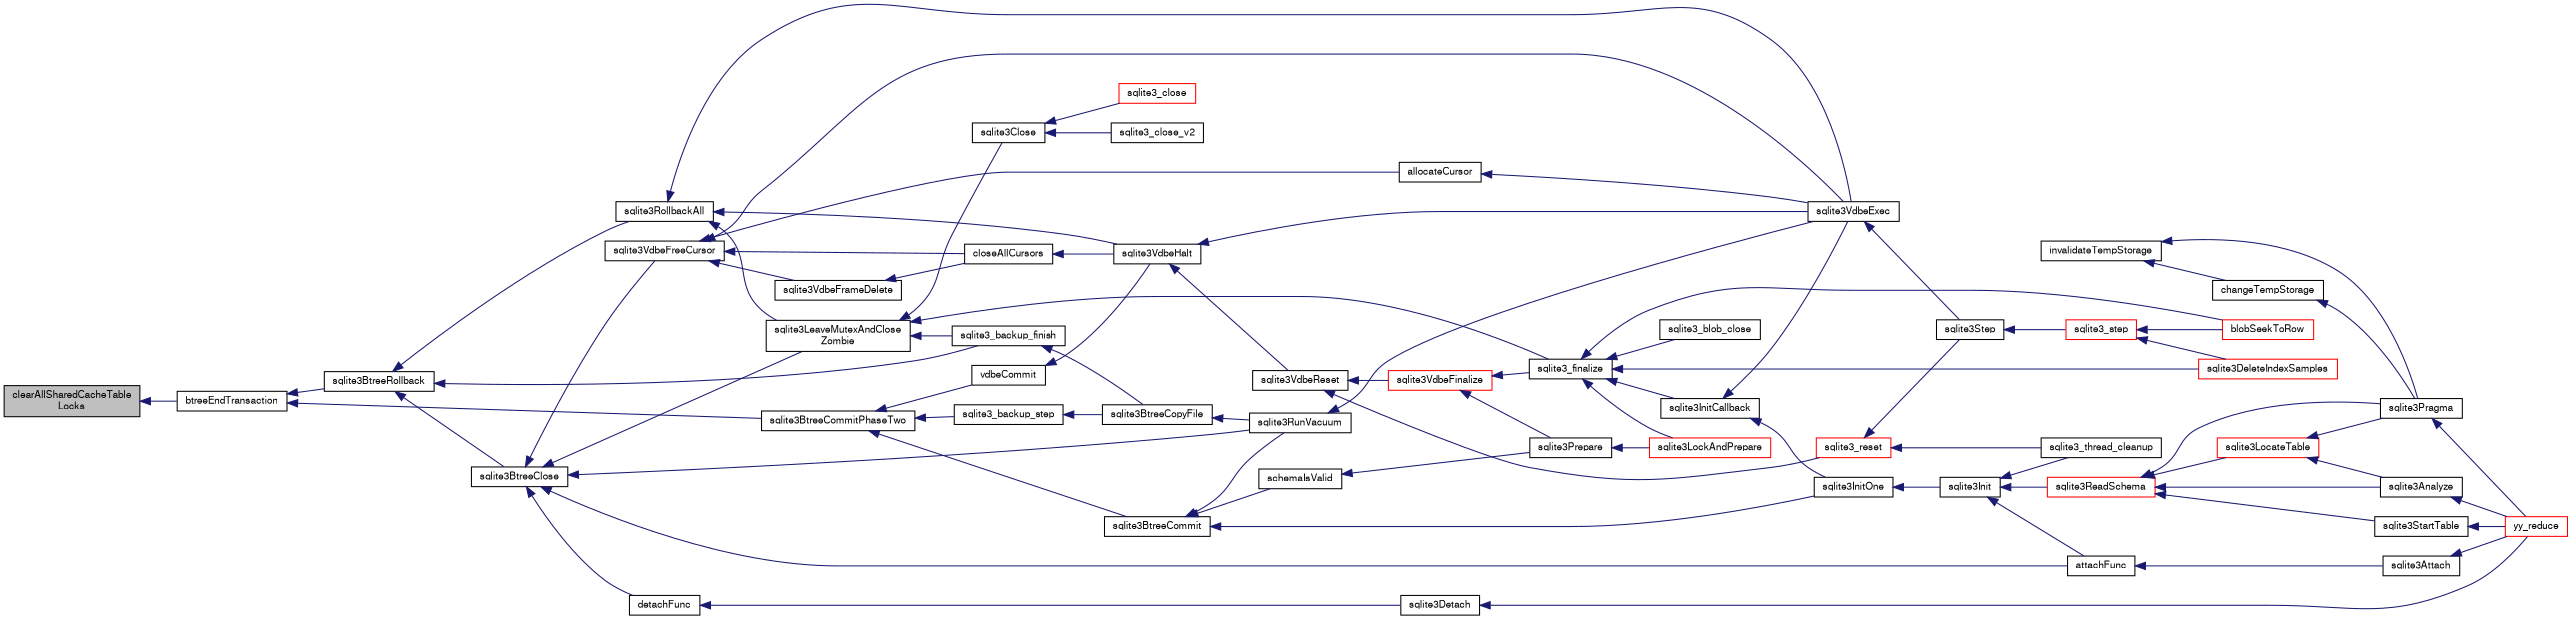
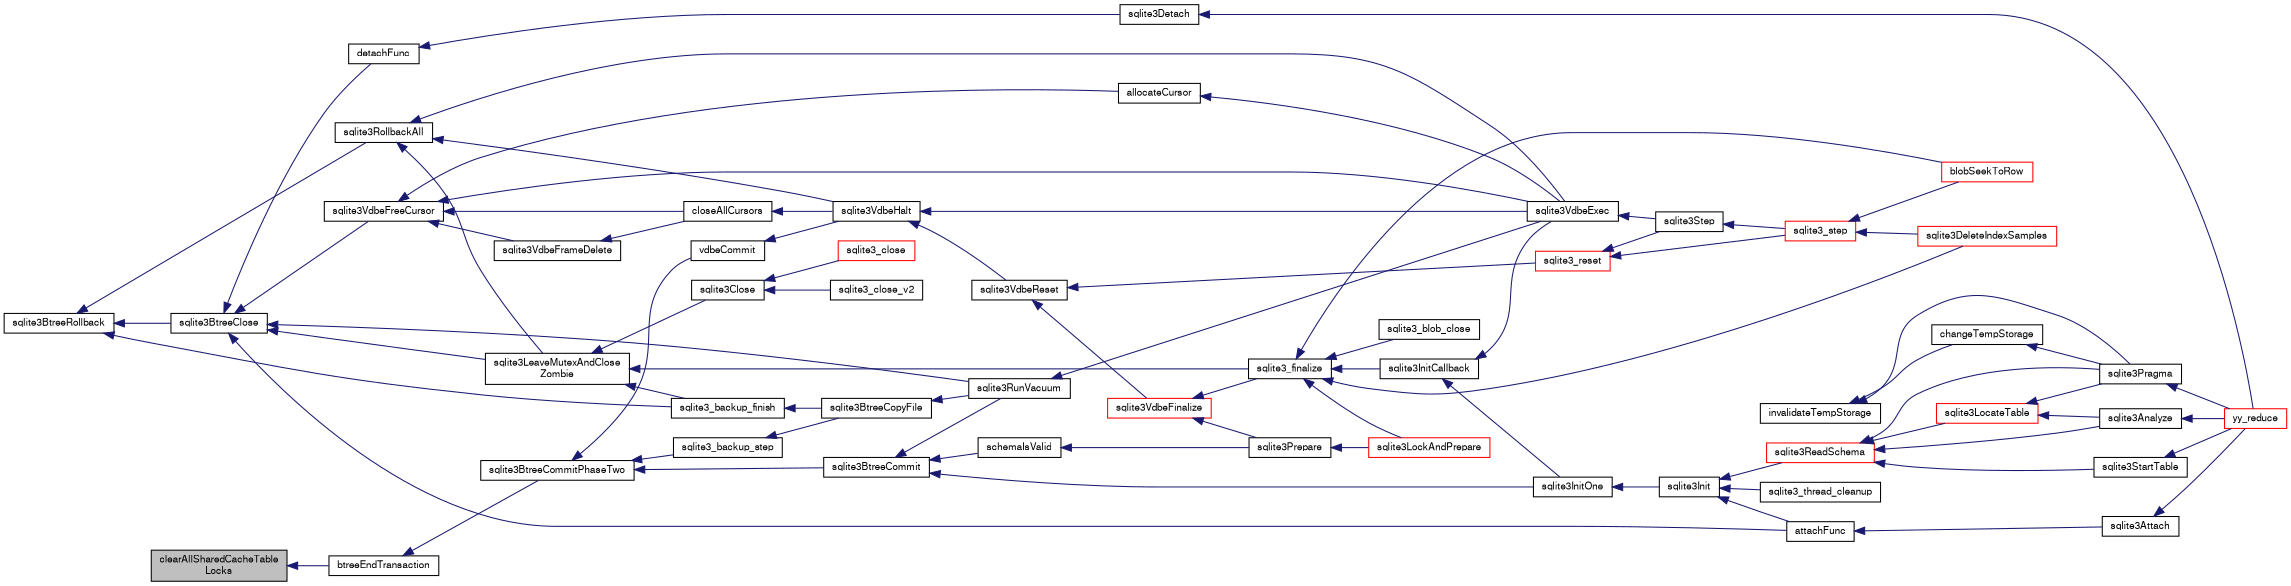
  digraph {
    rankdir=LR
    node [color=black fillcolor=white fontname=FreeSans fontsize=10 shape=record style=filled]
    edge [color=midnightblue dir=back fontname=FreeSans fontsize=10 labelfontname=FreeSans labelfontsize=10 style=solid]
    n1 [fillcolor=grey75 fontcolor=black height=0.2 label="clearAllSharedCacheTable\lLocks" width=0.4]
    n2 [height=0.2 label=btreeEndTransaction width=0.4]
    n3 [height=0.2 label=sqlite3BtreeCommitPhaseTwo width=0.4]
    n4 [height=0.2 label=sqlite3BtreeRollback width=0.4]
    n5 [height=0.2 label=sqlite3BtreeCommit width=0.4]
    n6 [height=0.2 label=sqlite3_backup_step width=0.4]
    n7 [height=0.2 label=vdbeCommit width=0.4]
    n8 [height=0.2 label=sqlite3BtreeClose width=0.4]
    n9 [height=0.2 label=sqlite3_backup_finish width=0.4]
    n10 [height=0.2 label=sqlite3RollbackAll width=0.4]
    n11 [height=0.2 label=sqlite3InitOne width=0.4]
    n12 [height=0.2 label=schemaIsValid width=0.4]
    n13 [height=0.2 label=sqlite3RunVacuum width=0.4]
    n14 [height=0.2 label=sqlite3BtreeCopyFile width=0.4]
    n15 [height=0.2 label=sqlite3VdbeHalt width=0.4]
    n16 [height=0.2 label=sqlite3Init width=0.4]
    n17 [height=0.2 label=sqlite3Prepare width=0.4]
    n18 [height=0.2 label=sqlite3VdbeExec width=0.4]
    n19 [height=0.2 label=attachFunc width=0.4]
    n20 [color=red height=0.2 label=sqlite3ReadSchema width=0.4]
    n21 [height=0.2 label=sqlite3_thread_cleanup width=0.4]
    n22 [height=0.2 label=sqlite3Attach width=0.4]
    n23 [height=0.2 label=sqlite3Analyze width=0.4]
    n24 [color=red height=0.2 label=sqlite3LocateTable width=0.4]
    n25 [height=0.2 label=sqlite3Pragma width=0.4]
    n26 [height=0.2 label=sqlite3StartTable width=0.4]
    n27 [color=red height=0.2 label=yy_reduce width=0.4]
    n28 [color=red height=0.2 label=sqlite3LockAndPrepare width=0.4]
    n29 [height=0.2 label=sqlite3Step width=0.4]
    n30 [color=red height=0.2 label=sqlite3_step width=0.4]
    n31 [color=red height=0.2 label=blobSeekToRow width=0.4]
    n32 [color=red height=0.2 label=sqlite3DeleteIndexSamples width=0.4]
    n33 [height=0.2 label=sqlite3VdbeReset width=0.4]
    n34 [color=red height=0.2 label=sqlite3VdbeFinalize width=0.4]
    n35 [color=red height=0.2 label=sqlite3_reset width=0.4]
    n36 [height=0.2 label=sqlite3_finalize width=0.4]
    n37 [height=0.2 label=sqlite3_blob_close width=0.4]
    n38 [height=0.2 label=sqlite3InitCallback width=0.4]
    n39 [height=0.2 label=sqlite3VdbeFreeCursor width=0.4]
    n40 [height=0.2 label=detachFunc width=0.4]
    n41 [height=0.2 label="sqlite3LeaveMutexAndClose\lZombie" width=0.4]
    n42 [height=0.2 label=sqlite3VdbeFrameDelete width=0.4]
    n43 [height=0.2 label=closeAllCursors width=0.4]
    n44 [height=0.2 label=allocateCursor width=0.4]
    n45 [height=0.2 label=sqlite3Detach width=0.4]
    n46 [height=0.2 label=invalidateTempStorage width=0.4]
    n47 [height=0.2 label=changeTempStorage width=0.4]
    n48 [height=0.2 label=sqlite3Close width=0.4]
    n49 [color=red height=0.2 label=sqlite3_close width=0.4]
    n50 [height=0.2 label=sqlite3_close_v2 width=0.4]
    n1 -> n2
    n2 -> n3
-   n2 -> n4
    n3 -> n5
    n3 -> n6
    n3 -> n7
    n4 -> n8
    n4 -> n9
    n4 -> n10
    n5 -> n11
    n5 -> n12
    n5 -> n13
    n6 -> n14
    n7 -> n15
    n8 -> n13
    n8 -> n19
    n8 -> n39
    n8 -> n40
    n8 -> n41
    n9 -> n14
    n10 -> n15
    n10 -> n18
    n10 -> n41
    n11 -> n16
    n12 -> n17
    n13 -> n18
    n14 -> n13
    n15 -> n18
    n15 -> n33
    n16 -> n19
    n16 -> n20
    n16 -> n21
    n17 -> n28
    n18 -> n29
    n19 -> n22
    n20 -> n23
    n20 -> n24
    n20 -> n25
    n20 -> n26
    n22 -> n27
    n23 -> n27
    n24 -> n23
    n24 -> n25
    n25 -> n27
    n26 -> n27
    n29 -> n30
    n30 -> n31
    n30 -> n32
    n33 -> n34
    n33 -> n35
    n34 -> n17
    n34 -> n36
    n35 -> n29
-   n35 -> n21
+   n35 -> n30
    n36 -> n28
    n36 -> n31
    n36 -> n32
    n36 -> n37
    n36 -> n38
    n38 -> n11
    n38 -> n18
    n39 -> n18
    n39 -> n42
    n39 -> n43
    n39 -> n44
    n40 -> n45
    n41 -> n9
    n41 -> n36
    n41 -> n48
    n42 -> n43
    n43 -> n15
    n44 -> n18
    n45 -> n27
    n46 -> n25
    n46 -> n47
    n47 -> n25
    n48 -> n49
    n48 -> n50
  }
